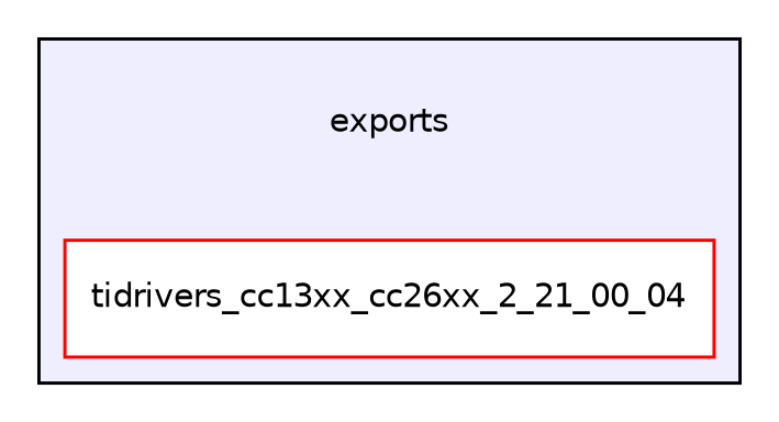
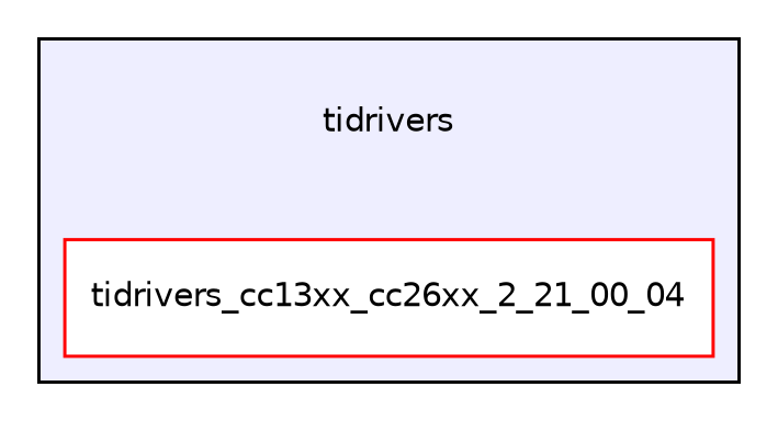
  digraph {
    compound=true
    rankdir=LR
    node [fontname=Helvetica fontsize=10]
-   n1 [label=exports shape=plaintext]
+   n1 [label=tidrivers shape=plaintext]
    n2 [color=red fillcolor=white label=tidrivers_cc13xx_cc26xx_2_21_00_04 shape=box style=filled]
    subgraph cluster_1 {
      bgcolor="#eeeeff"
      pencolor=black
      n1
      n2
    }
  }
